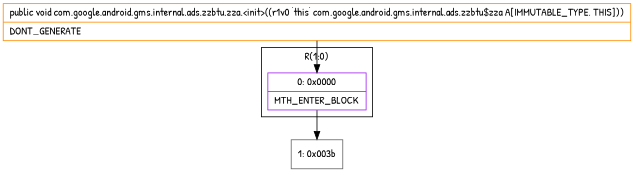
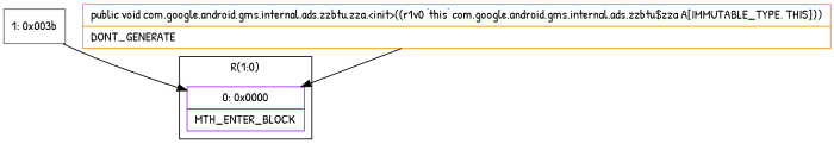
  digraph {
    fontname="Patrick Hand"
    node [shape=record fontname="Patrick Hand"]
    edge [color=black fontname="Patrick Hand"]
    n1 [color=purple label="{0\:\ 0x0000|MTH_ENTER_BLOCK\l}"]
    n2 [color=gray40 label="{1\:\ 0x003b}"]
    n3 [label="{public void com.google.android.gms.internal.ads.zzbtu.zza.\<init\>((r1v0 'this' com.google.android.gms.internal.ads.zzbtu$zza A[IMMUTABLE_TYPE, THIS]))  | DONT_GENERATE\l}" color=darkorange]
    subgraph cluster_1 {
      label="R(1:0)"
      n1
    }
-   n1 -> n2
+   n2 -> n1
    n3 -> n1
  }
